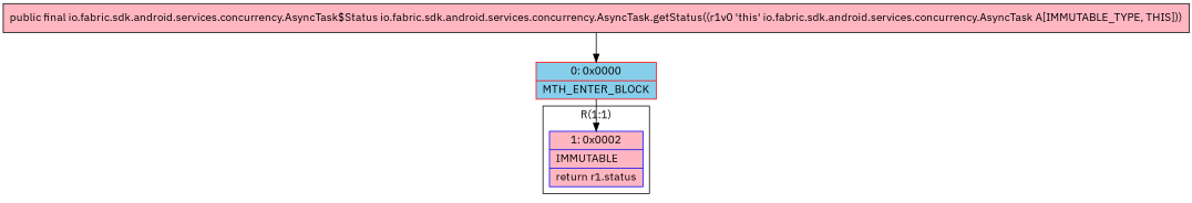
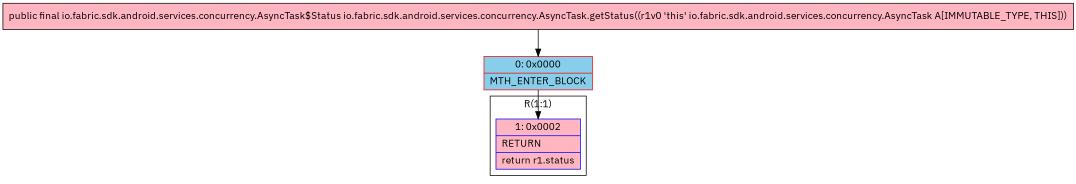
  digraph {
    fontname="IBM Plex Sans"
    node [shape=record style=filled fillcolor=lightpink fontname="IBM Plex Sans"]
    edge [fontname="IBM Plex Sans"]
-   n1 [color=blue label="{1\:\ 0x0002|IMMUTABLE\l|return r1.status\l}"]
+   n1 [color=blue label="{1\:\ 0x0002|RETURN\l|return r1.status\l}"]
    n2 [color=red label="{0\:\ 0x0000|MTH_ENTER_BLOCK\l}" fillcolor=skyblue]
    n3 [label="{public final io.fabric.sdk.android.services.concurrency.AsyncTask$Status io.fabric.sdk.android.services.concurrency.AsyncTask.getStatus((r1v0 'this' io.fabric.sdk.android.services.concurrency.AsyncTask A[IMMUTABLE_TYPE, THIS])) }"]
    subgraph cluster_1 {
      label="R(1:1)"
      n1
    }
    n2 -> n1
    n3 -> n2
  }
